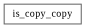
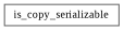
  digraph {
    rankdir=LR
    fontname="Liberation Serif"
-   n1 [color=grey40 fillcolor=white fontname="Liberation Serif" fontsize=10 height=0.2 label=is_copy_copy shape=box style=filled width=0.4]
+   n1 [color=grey40 fillcolor=white fontname="Liberation Serif" fontsize=10 height=0.2 label=is_copy_serializable shape=box style=filled width=0.4]
  }
